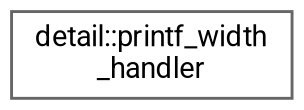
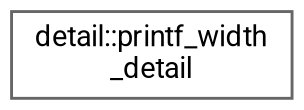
  digraph {
    rankdir=LR
    fontname=Roboto
-   n1 [color=grey40 fillcolor=white fontname=Roboto fontsize=10 height=0.2 label="detail::printf_width\l_handler" shape=box style=filled width=0.4]
+   n1 [color=grey40 fillcolor=white fontname=Roboto fontsize=10 height=0.2 label="detail::printf_width\l_detail" shape=box style=filled width=0.4]
  }
